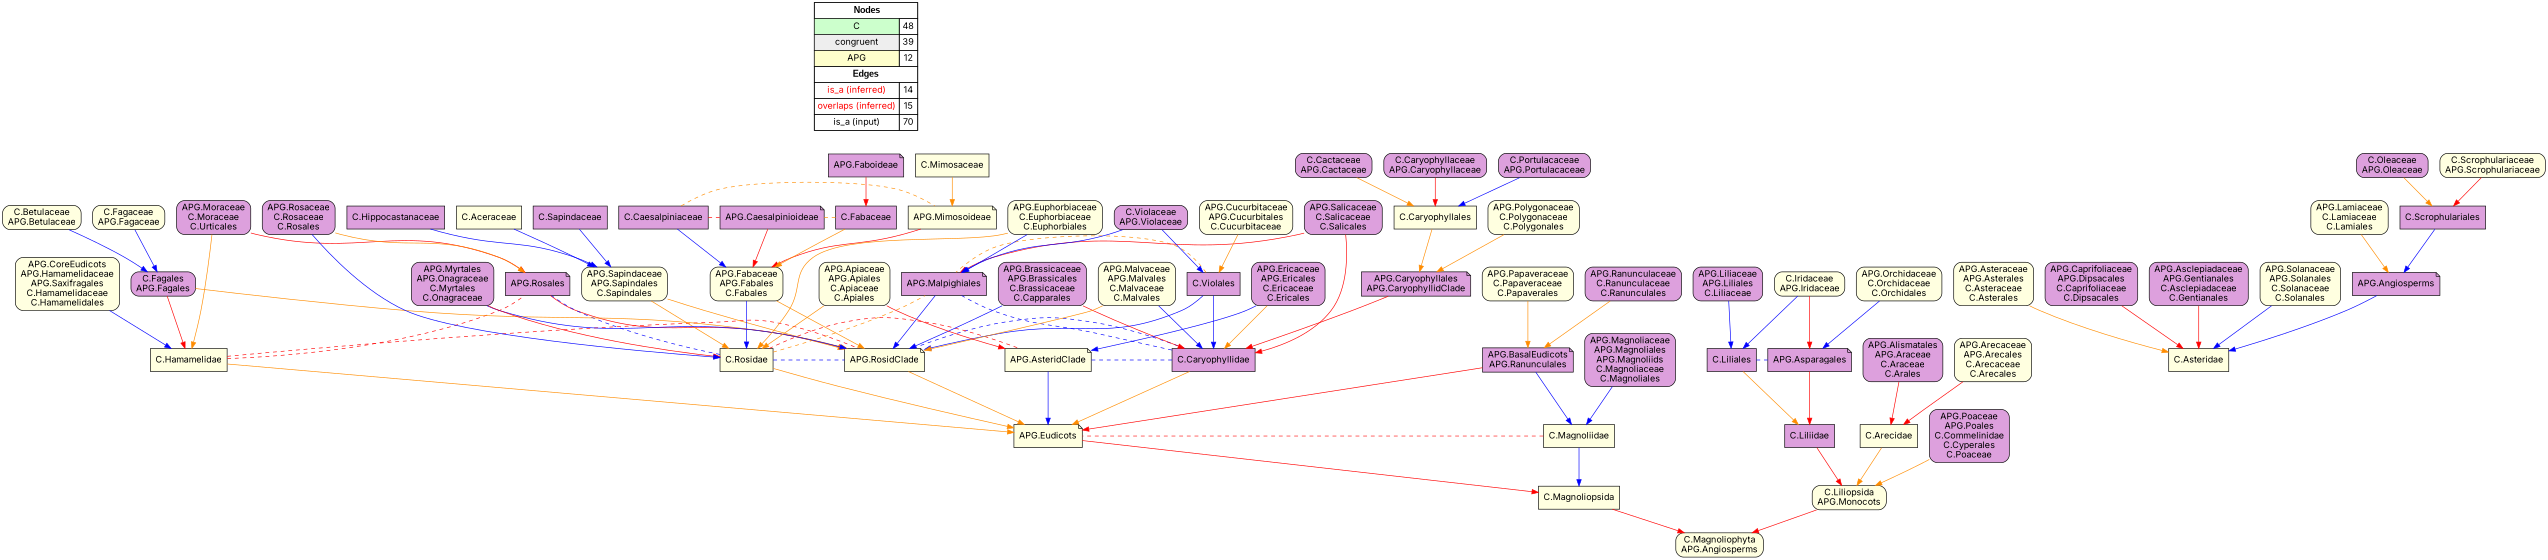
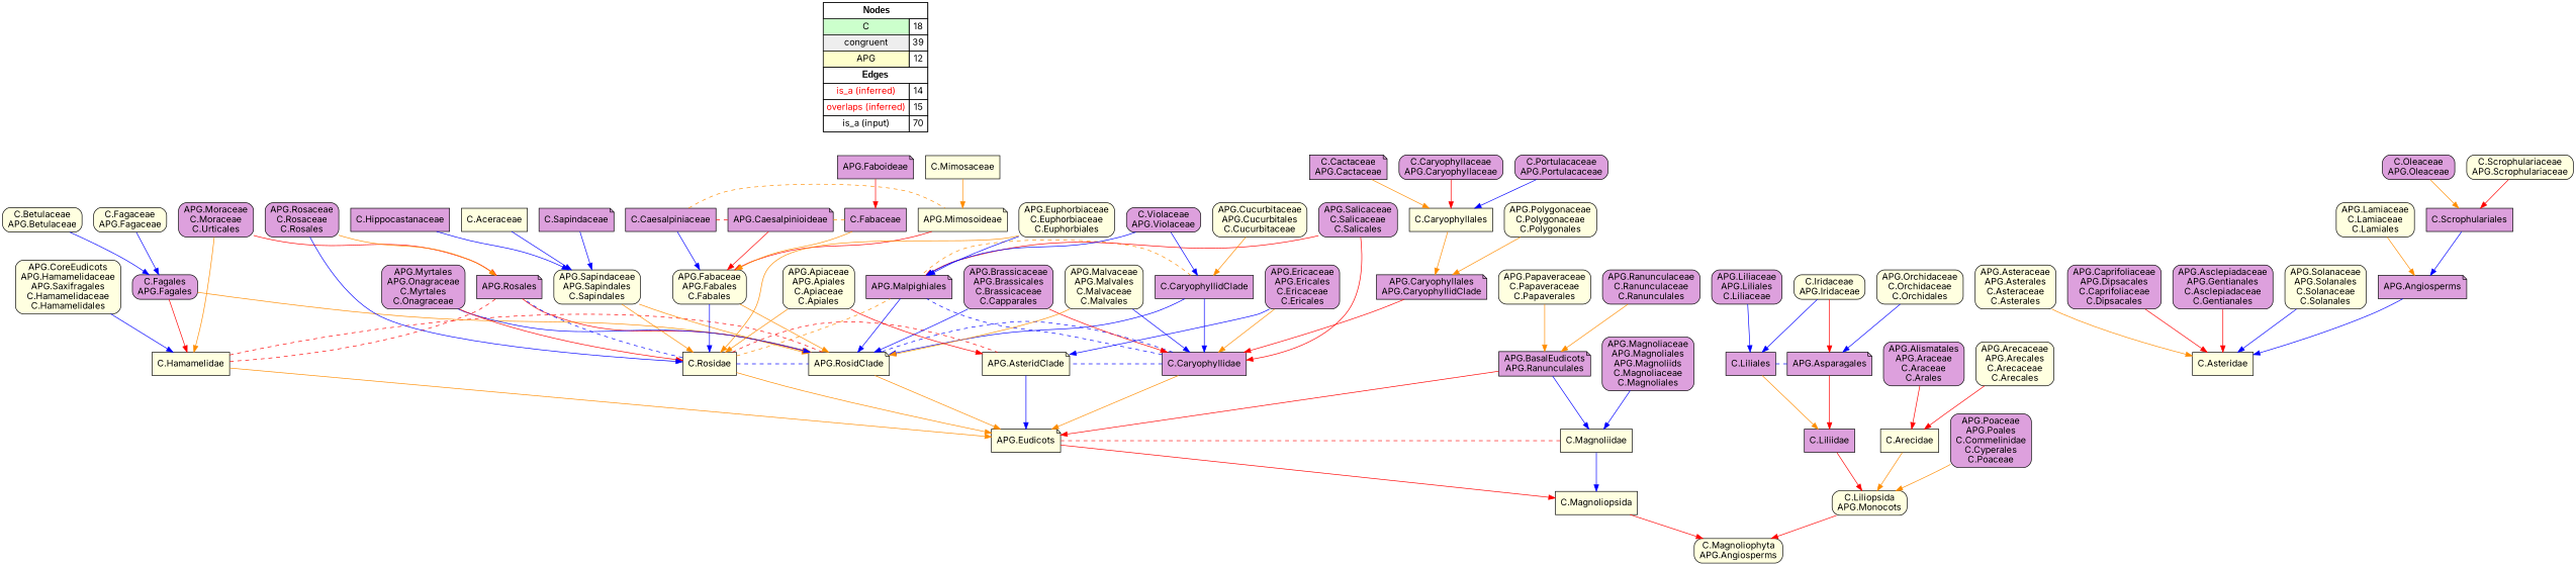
  digraph {
    fontname=Inter
    rankdir=TB
    node [fillcolor=plum fontname=Inter shape=box style="filled,rounded"]
    edge [arrowhead=normal color=blue constraint=true fontname=Inter penwidth=1 style=solid]
-   n1 [fillcolor=white label=<   <TABLE BORDER="0" CELLBORDER="1" CELLSPACING="0" CELLPADDING="4">  <TR> <TD COLSPAN="2"><font face="Arial Black"> Nodes</font></TD> </TR>  <TR>   <TD bgcolor="#CCFFCC" fontname="helvetica">C</TD>   <TD>48</TD>   </TR>  <TR>   <TD bgcolor="#EEEEEE" fontname="helvetica">congruent</TD>   <TD>39</TD>   </TR>  <TR>   <TD bgcolor="#FFFFCC" fontname="helvetica">APG</TD>   <TD>12</TD>   </TR>  <TR> <TD COLSPAN="2"><font face = "Arial Black"> Edges </font></TD> </TR>  <TR>   <TD><font color ="#FF0000">is_a (inferred)</font></TD><TD>14</TD> </TR> <TR>   <TD><font color ="#FF0000">overlaps (inferred)</font></TD><TD>15</TD> </TR> <TR>   <TD><font color ="#000000">is_a (input)</font></TD><TD>70</TD> </TR> </TABLE>   > margin=0 style=filled]
+   n1 [fillcolor=white label=<   <TABLE BORDER="0" CELLBORDER="1" CELLSPACING="0" CELLPADDING="4">  <TR> <TD COLSPAN="2"><font face="Arial Black"> Nodes</font></TD> </TR>  <TR>   <TD bgcolor="#CCFFCC" fontname="helvetica">C</TD>   <TD>18</TD>   </TR>  <TR>   <TD bgcolor="#EEEEEE" fontname="helvetica">congruent</TD>   <TD>39</TD>   </TR>  <TR>   <TD bgcolor="#FFFFCC" fontname="helvetica">APG</TD>   <TD>12</TD>   </TR>  <TR> <TD COLSPAN="2"><font face = "Arial Black"> Edges </font></TD> </TR>  <TR>   <TD><font color ="#FF0000">is_a (inferred)</font></TD><TD>14</TD> </TR> <TR>   <TD><font color ="#FF0000">overlaps (inferred)</font></TD><TD>15</TD> </TR> <TR>   <TD><font color ="#000000">is_a (input)</font></TD><TD>70</TD> </TR> </TABLE>   > margin=0 style=filled]
    "C.Liliidae" [style=filled]
    "C.Liliopsida\nAPG.Monocots" [fillcolor=lightyellow]
    "C.Magnoliophyta\nAPG.Angiosperms" [fillcolor=lightyellow]
    "C.Hamamelidae" [fillcolor=lightyellow style=filled]
    "APG.Rosales" [shape=note style=filled]
    "APG.RosidClade" [fillcolor=lightyellow shape=note style=filled]
    "APG.Eudicots" [fillcolor=lightyellow shape=note style=filled]
    "C.Magnoliopsida" [fillcolor=lightyellow style=filled]
    "C.Caryophyllidae" [style=filled]
    "APG.Malpighiales" [shape=note style=filled]
    "APG.AsteridClade" [fillcolor=lightyellow shape=note style=filled]
    "C.Scrophulariales" [style=filled]
    n14 [label="APG.Angiosperms" shape=note style=filled]
    "C.Asteridae" [fillcolor=lightyellow style=filled]
    "C.Arecidae" [fillcolor=lightyellow style=filled]
    "C.Rosidae" [fillcolor=lightyellow style=filled]
    "C.Hippocastanaceae" [style=filled]
    "APG.Sapindaceae\nAPG.Sapindales\nC.Sapindales" [fillcolor=lightyellow]
-   "C.Violales" [style=filled]
+   "C.Violales" [style=filled label="C.CaryophyllidClade"]
    "C.Caryophyllales" [fillcolor=lightyellow style=filled]
    "APG.Caryophyllales\nAPG.CaryophyllidClade" [shape=note style=filled]
    "C.Mimosaceae" [fillcolor=lightyellow style=filled]
    "APG.Mimosoideae" [fillcolor=lightyellow shape=note style=filled]
    "APG.Fabaceae\nAPG.Fabales\nC.Fabales" [fillcolor=lightyellow]
    "C.Liliales" [style=filled]
    "APG.Asparagales" [shape=note style=filled]
    "C.Magnoliidae" [fillcolor=lightyellow style=filled]
    "C.Fabaceae" [style=filled]
    "APG.Caesalpinioideae" [shape=note style=filled]
    "C.Caesalpiniaceae" [style=filled]
    "C.Aceraceae" [fillcolor=lightyellow style=filled]
-   "C.Sapindaceae" [style=filled]
+   "C.Sapindaceae" [shape=note style=filled]
    "APG.Poaceae\nAPG.Poales\nC.Commelinidae\nC.Cyperales\nC.Poaceae"
    "APG.Asteraceae\nAPG.Asterales\nC.Asteraceae\nC.Asterales" [fillcolor=lightyellow]
    "C.Caryophyllaceae\nAPG.Caryophyllaceae"
    "APG.Magnoliaceae\nAPG.Magnoliales\nAPG.Magnoliids\nC.Magnoliaceae\nC.Magnoliales"
    "C.Fagaceae\nAPG.Fagaceae" [fillcolor=lightyellow]
    "C.Fagales\nAPG.Fagales"
    "C.Iridaceae\nAPG.Iridaceae" [fillcolor=lightyellow]
    "APG.Liliaceae\nAPG.Liliales\nC.Liliaceae"
    "APG.Orchidaceae\nC.Orchidaceae\nC.Orchidales" [fillcolor=lightyellow]
    "APG.Caprifoliaceae\nAPG.Dipsacales\nC.Caprifoliaceae\nC.Dipsacales"
    "APG.CoreEudicots\nAPG.Hamamelidaceae\nAPG.Saxifragales\nC.Hamamelidaceae\nC.Hamamelidales" [fillcolor=lightyellow]
    "APG.Salicaceae\nC.Salicaceae\nC.Salicales"
    "C.Portulacaceae\nAPG.Portulacaceae"
    "APG.Myrtales\nAPG.Onagraceae\nC.Myrtales\nC.Onagraceae"
-   "C.Cactaceae\nAPG.Cactaceae"
+   "C.Cactaceae\nAPG.Cactaceae" [shape=note]
    "APG.Moraceae\nC.Moraceae\nC.Urticales"
    "APG.Asclepiadaceae\nAPG.Gentianales\nC.Asclepiadaceae\nC.Gentianales"
    "APG.Solanaceae\nAPG.Solanales\nC.Solanaceae\nC.Solanales" [fillcolor=lightyellow]
    "APG.Cucurbitaceae\nAPG.Cucurbitales\nC.Cucurbitaceae" [fillcolor=lightyellow]
    "APG.Lamiaceae\nC.Lamiaceae\nC.Lamiales" [fillcolor=lightyellow]
    "C.Betulaceae\nAPG.Betulaceae" [fillcolor=lightyellow]
    "C.Oleaceae\nAPG.Oleaceae"
    "APG.Brassicaceae\nAPG.Brassicales\nC.Brassicaceae\nC.Capparales"
    "APG.Polygonaceae\nC.Polygonaceae\nC.Polygonales" [fillcolor=lightyellow]
    "C.Violaceae\nAPG.Violaceae"
    "APG.Malvaceae\nAPG.Malvales\nC.Malvaceae\nC.Malvales" [fillcolor=lightyellow]
    "APG.Rosaceae\nC.Rosaceae\nC.Rosales"
    "APG.Ericaceae\nAPG.Ericales\nC.Ericaceae\nC.Ericales"
    "APG.Alismatales\nAPG.Araceae\nC.Araceae\nC.Arales"
    "APG.Apiaceae\nAPG.Apiales\nC.Apiaceae\nC.Apiales" [fillcolor=lightyellow]
    "APG.Papaveraceae\nC.Papaveraceae\nC.Papaverales" [fillcolor=lightyellow]
    "APG.BasalEudicots\nAPG.Ranunculales" [shape=note style=filled]
    "APG.Ranunculaceae\nC.Ranunculaceae\nC.Ranunculales"
    "C.Scrophulariaceae\nAPG.Scrophulariaceae" [fillcolor=lightyellow]
    "APG.Arecaceae\nAPG.Arecales\nC.Arecaceae\nC.Arecales" [fillcolor=lightyellow]
    "APG.Euphorbiaceae\nC.Euphorbiaceae\nC.Euphorbiales" [fillcolor=lightyellow]
    "APG.Faboideae" [shape=note style=filled]
    subgraph sub_1 {
      rank=source
      n1
    }
    "C.Liliidae" -> "C.Liliopsida\nAPG.Monocots" [color=red]
    "C.Liliopsida\nAPG.Monocots" -> "C.Magnoliophyta\nAPG.Angiosperms" [color=red]
    "C.Hamamelidae" -> "APG.Rosales" [arrowhead=none color=red constraint=false style=dashed]
    "C.Hamamelidae" -> "APG.RosidClade" [arrowhead=none color=red constraint=false style=dashed]
    "C.Hamamelidae" -> "APG.Eudicots" [color=darkorange]
    "APG.Rosales" -> "APG.RosidClade" [color=red]
    "APG.RosidClade" -> "APG.Eudicots" [color=darkorange]
    "APG.Eudicots" -> "C.Magnoliopsida" [color=red]
    "C.Magnoliopsida" -> "C.Magnoliophyta\nAPG.Angiosperms" [color=red]
    "C.Caryophyllidae" -> "APG.RosidClade" [arrowhead=none constraint=false style=dashed]
    "C.Caryophyllidae" -> "APG.Eudicots" [color=darkorange]
    "C.Caryophyllidae" -> "APG.Malpighiales" [arrowhead=none constraint=false style=dashed]
    "C.Caryophyllidae" -> "APG.AsteridClade" [arrowhead=none constraint=false style=dashed]
    "APG.Malpighiales" -> "APG.RosidClade"
    "APG.AsteridClade" -> "APG.Eudicots"
    "C.Scrophulariales" -> n14
    n14 -> "C.Asteridae"
    "C.Arecidae" -> "C.Liliopsida\nAPG.Monocots" [color=darkorange]
    "C.Rosidae" -> "APG.Rosales" [arrowhead=none constraint=false style=dashed]
    "C.Rosidae" -> "APG.RosidClade" [arrowhead=none constraint=false style=dashed]
    "C.Rosidae" -> "APG.Eudicots" [color=darkorange]
    "C.Rosidae" -> "APG.Malpighiales" [arrowhead=none color=darkorange constraint=false style=dashed]
    "C.Rosidae" -> "APG.AsteridClade" [arrowhead=none color=red constraint=false style=dashed]
    "C.Hippocastanaceae" -> "APG.Sapindaceae\nAPG.Sapindales\nC.Sapindales"
    "APG.Sapindaceae\nAPG.Sapindales\nC.Sapindales" -> "APG.RosidClade" [color=darkorange]
    "APG.Sapindaceae\nAPG.Sapindales\nC.Sapindales" -> "C.Rosidae" [color=darkorange]
    "C.Violales" -> "APG.RosidClade"
    "C.Violales" -> "C.Caryophyllidae"
    "C.Violales" -> "APG.Malpighiales" [arrowhead=none color=darkorange constraint=false style=dashed]
    "C.Caryophyllales" -> "APG.Caryophyllales\nAPG.CaryophyllidClade" [color=darkorange]
    "APG.Caryophyllales\nAPG.CaryophyllidClade" -> "C.Caryophyllidae" [color=red]
    "C.Mimosaceae" -> "APG.Mimosoideae" [color=darkorange]
    "APG.Mimosoideae" -> "APG.Fabaceae\nAPG.Fabales\nC.Fabales" [color=red]
    "APG.Fabaceae\nAPG.Fabales\nC.Fabales" -> "APG.RosidClade" [color=darkorange]
    "APG.Fabaceae\nAPG.Fabales\nC.Fabales" -> "C.Rosidae"
    "C.Liliales" -> "C.Liliidae" [color=darkorange]
    "C.Liliales" -> "APG.Asparagales" [arrowhead=none constraint=false style=dashed]
    "APG.Asparagales" -> "C.Liliidae" [color=red]
    "C.Magnoliidae" -> "APG.Eudicots" [arrowhead=none color=red constraint=false style=dashed]
    "C.Magnoliidae" -> "C.Magnoliopsida"
    "C.Fabaceae" -> "APG.Fabaceae\nAPG.Fabales\nC.Fabales" [color=darkorange]
    "C.Fabaceae" -> "APG.Caesalpinioideae" [arrowhead=none color=darkorange constraint=false style=dashed]
    "APG.Caesalpinioideae" -> "APG.Fabaceae\nAPG.Fabales\nC.Fabales" [color=red]
    "C.Caesalpiniaceae" -> "APG.Mimosoideae" [arrowhead=none color=darkorange constraint=false style=dashed]
    "C.Caesalpiniaceae" -> "APG.Fabaceae\nAPG.Fabales\nC.Fabales"
    "C.Caesalpiniaceae" -> "APG.Caesalpinioideae" [arrowhead=none color=red constraint=false style=dashed]
    "C.Aceraceae" -> "APG.Sapindaceae\nAPG.Sapindales\nC.Sapindales"
    "C.Sapindaceae" -> "APG.Sapindaceae\nAPG.Sapindales\nC.Sapindales"
    "APG.Poaceae\nAPG.Poales\nC.Commelinidae\nC.Cyperales\nC.Poaceae" -> "C.Liliopsida\nAPG.Monocots" [color=darkorange]
    "APG.Asteraceae\nAPG.Asterales\nC.Asteraceae\nC.Asterales" -> "C.Asteridae" [color=darkorange]
    "C.Caryophyllaceae\nAPG.Caryophyllaceae" -> "C.Caryophyllales" [color=red]
    "APG.Magnoliaceae\nAPG.Magnoliales\nAPG.Magnoliids\nC.Magnoliaceae\nC.Magnoliales" -> "C.Magnoliidae"
    "C.Fagaceae\nAPG.Fagaceae" -> "C.Fagales\nAPG.Fagales"
    "C.Fagales\nAPG.Fagales" -> "C.Hamamelidae" [color=red]
    "C.Fagales\nAPG.Fagales" -> "APG.RosidClade" [color=darkorange]
    "C.Iridaceae\nAPG.Iridaceae" -> "C.Liliales"
    "C.Iridaceae\nAPG.Iridaceae" -> "APG.Asparagales" [color=red]
    "APG.Liliaceae\nAPG.Liliales\nC.Liliaceae" -> "C.Liliales"
    "APG.Orchidaceae\nC.Orchidaceae\nC.Orchidales" -> "APG.Asparagales"
    "APG.Caprifoliaceae\nAPG.Dipsacales\nC.Caprifoliaceae\nC.Dipsacales" -> "C.Asteridae" [color=red]
    "APG.CoreEudicots\nAPG.Hamamelidaceae\nAPG.Saxifragales\nC.Hamamelidaceae\nC.Hamamelidales" -> "C.Hamamelidae"
    "APG.Salicaceae\nC.Salicaceae\nC.Salicales" -> "C.Caryophyllidae" [color=red]
    "APG.Salicaceae\nC.Salicaceae\nC.Salicales" -> "APG.Malpighiales" [color=red]
    "C.Portulacaceae\nAPG.Portulacaceae" -> "C.Caryophyllales"
    "APG.Myrtales\nAPG.Onagraceae\nC.Myrtales\nC.Onagraceae" -> "APG.RosidClade"
    "APG.Myrtales\nAPG.Onagraceae\nC.Myrtales\nC.Onagraceae" -> "C.Rosidae" [color=red]
    "C.Cactaceae\nAPG.Cactaceae" -> "C.Caryophyllales" [color=darkorange]
    "APG.Moraceae\nC.Moraceae\nC.Urticales" -> "C.Hamamelidae" [color=darkorange]
    "APG.Moraceae\nC.Moraceae\nC.Urticales" -> "APG.Rosales" [color=red]
    "APG.Asclepiadaceae\nAPG.Gentianales\nC.Asclepiadaceae\nC.Gentianales" -> "C.Asteridae" [color=red]
    "APG.Solanaceae\nAPG.Solanales\nC.Solanaceae\nC.Solanales" -> "C.Asteridae"
    "APG.Cucurbitaceae\nAPG.Cucurbitales\nC.Cucurbitaceae" -> "C.Violales" [color=darkorange]
    "APG.Lamiaceae\nC.Lamiaceae\nC.Lamiales" -> n14 [color=darkorange]
    "C.Betulaceae\nAPG.Betulaceae" -> "C.Fagales\nAPG.Fagales"
    "C.Oleaceae\nAPG.Oleaceae" -> "C.Scrophulariales" [color=darkorange]
    "APG.Brassicaceae\nAPG.Brassicales\nC.Brassicaceae\nC.Capparales" -> "APG.RosidClade"
    "APG.Brassicaceae\nAPG.Brassicales\nC.Brassicaceae\nC.Capparales" -> "C.Caryophyllidae" [color=red]
    "APG.Polygonaceae\nC.Polygonaceae\nC.Polygonales" -> "APG.Caryophyllales\nAPG.CaryophyllidClade" [color=darkorange]
    "C.Violaceae\nAPG.Violaceae" -> "APG.Malpighiales"
    "C.Violaceae\nAPG.Violaceae" -> "C.Violales"
    "APG.Malvaceae\nAPG.Malvales\nC.Malvaceae\nC.Malvales" -> "APG.RosidClade" [color=darkorange]
    "APG.Malvaceae\nAPG.Malvales\nC.Malvaceae\nC.Malvales" -> "C.Caryophyllidae"
    "APG.Rosaceae\nC.Rosaceae\nC.Rosales" -> "APG.Rosales" [color=darkorange]
    "APG.Rosaceae\nC.Rosaceae\nC.Rosales" -> "C.Rosidae"
    "APG.Ericaceae\nAPG.Ericales\nC.Ericaceae\nC.Ericales" -> "C.Caryophyllidae" [color=darkorange]
    "APG.Ericaceae\nAPG.Ericales\nC.Ericaceae\nC.Ericales" -> "APG.AsteridClade"
    "APG.Alismatales\nAPG.Araceae\nC.Araceae\nC.Arales" -> "C.Arecidae" [color=red]
    "APG.Apiaceae\nAPG.Apiales\nC.Apiaceae\nC.Apiales" -> "APG.AsteridClade" [color=red]
    "APG.Apiaceae\nAPG.Apiales\nC.Apiaceae\nC.Apiales" -> "C.Rosidae" [color=darkorange]
    "APG.Papaveraceae\nC.Papaveraceae\nC.Papaverales" -> "APG.BasalEudicots\nAPG.Ranunculales" [color=darkorange]
    "APG.BasalEudicots\nAPG.Ranunculales" -> "APG.Eudicots" [color=red]
    "APG.BasalEudicots\nAPG.Ranunculales" -> "C.Magnoliidae"
    "APG.Ranunculaceae\nC.Ranunculaceae\nC.Ranunculales" -> "APG.BasalEudicots\nAPG.Ranunculales" [color=darkorange]
    "C.Scrophulariaceae\nAPG.Scrophulariaceae" -> "C.Scrophulariales" [color=red]
    "APG.Arecaceae\nAPG.Arecales\nC.Arecaceae\nC.Arecales" -> "C.Arecidae" [color=red]
    "APG.Euphorbiaceae\nC.Euphorbiaceae\nC.Euphorbiales" -> "APG.Malpighiales"
    "APG.Euphorbiaceae\nC.Euphorbiaceae\nC.Euphorbiales" -> "C.Rosidae" [color=darkorange]
    "APG.Faboideae" -> "C.Fabaceae" [color=red]
  }
